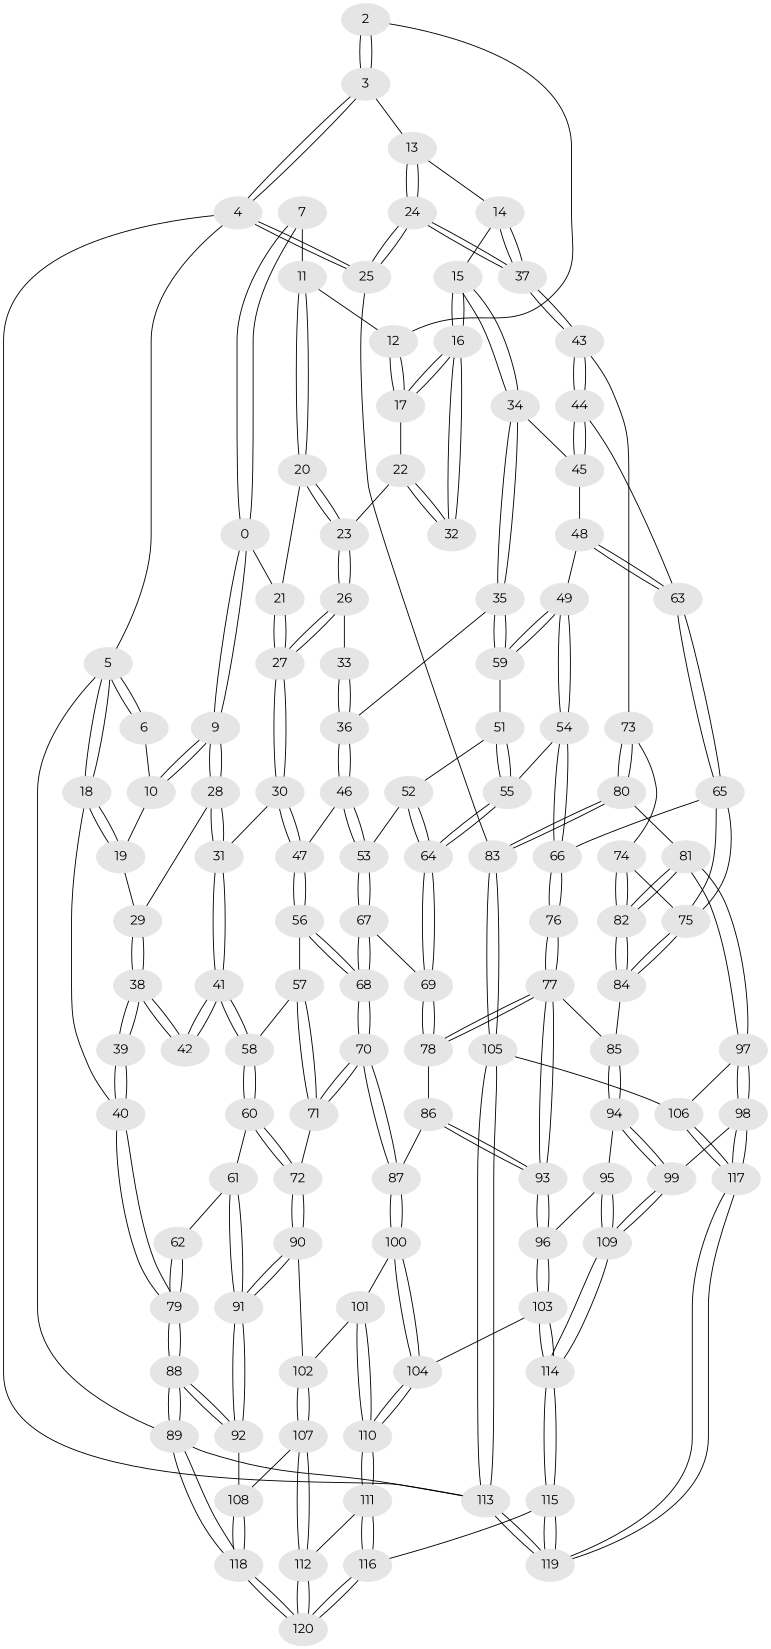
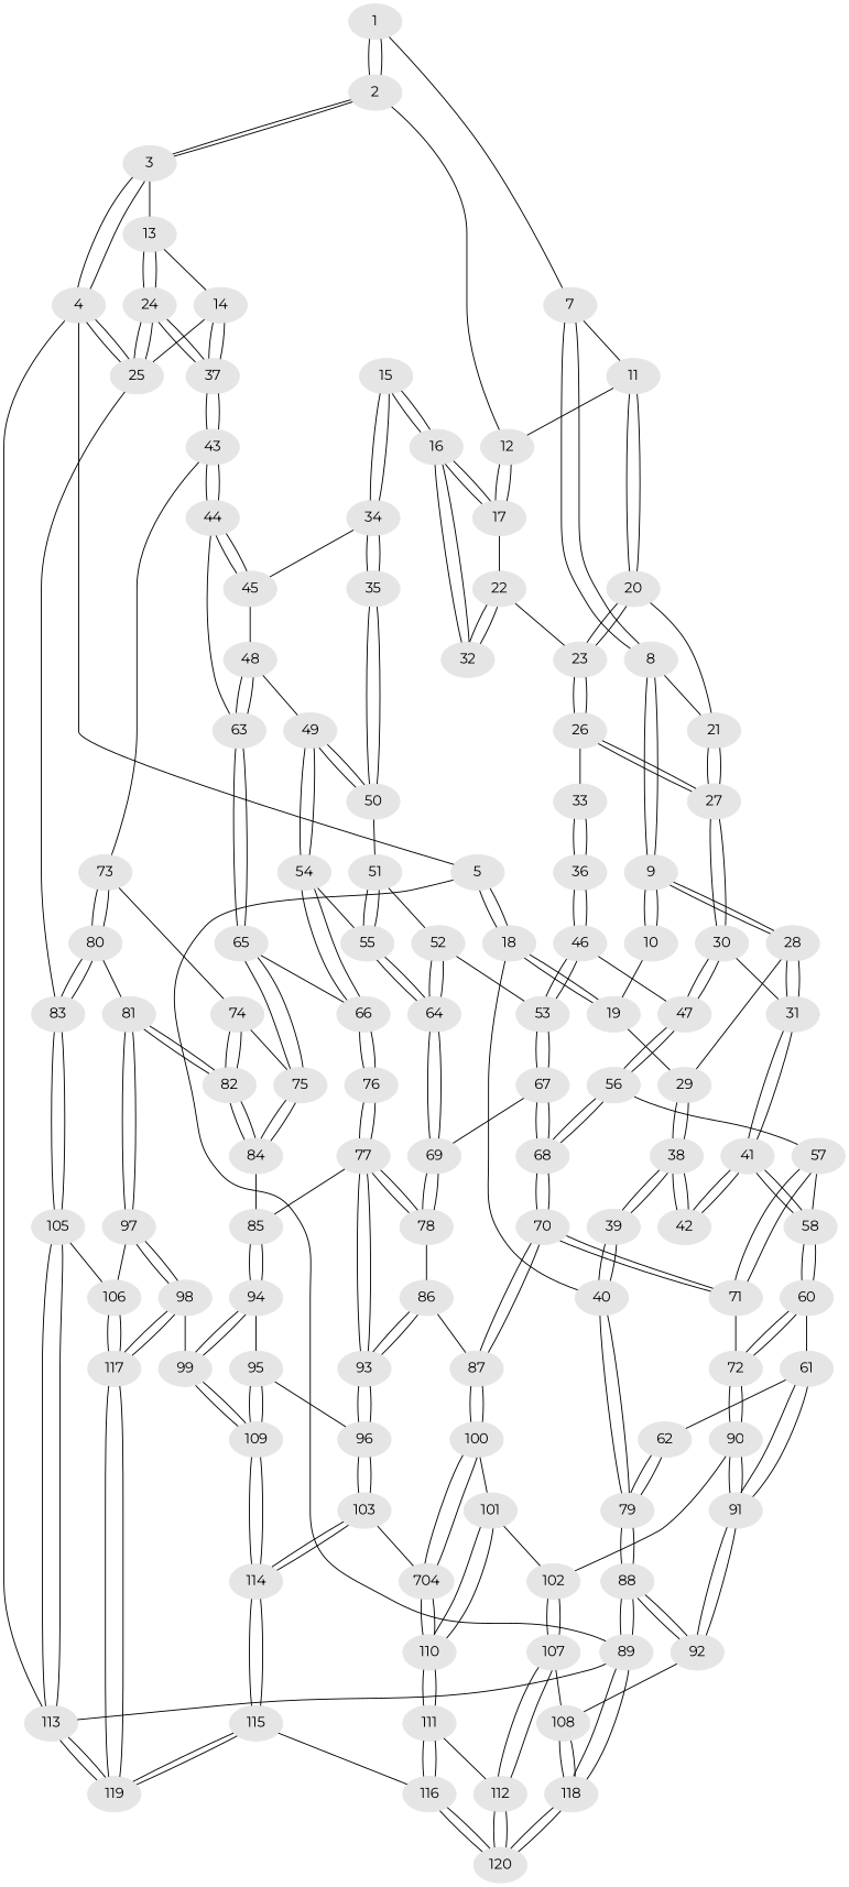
  graph {
    fontname=Montserrat
    node [color=gray90 fontname=Montserrat style=filled]
    edge [fontname=Montserrat]
+   1
    2
    7
    3
    12
-   8 [label=0]
+   8
    11
    4
    13
    17
    5
    25
    113
    14
    24
-   6
    18
    89
    83
    119
    10
    19
    40
    118
    9
    21
    20
    28
    27
    29
    31
    23
    22
    15
    37
    16
    34
    43
    32
    35
    45
    79
    38
    26
    30
    33
    105
    36
    47
    41
    39
    42
    56
    58
    46
-   50 [label=59]
+   50
    48
    51
    53
    44
    73
    88
    60
    63
    74
    80
    65
    49
    67
    57
    68
    54
    55
    66
    52
    64
    69
    76
    71
    70
    72
    61
    62
    91
    90
    92
    75
    78
    84
    77
    87
    86
    100
    102
    82
    81
    85
    93
    94
    96
    97
    98
    106
    95
    99
    101
-   104
+   104 [label=704]
    108
    120
    107
    103
    109
    114
    117
    110
    111
    112
    115
    116
+   1 -- 2
+   1 -- 2
+   1 -- 7
    2 -- 3
    2 -- 3
    2 -- 12
    7 -- 8
    7 -- 8
    7 -- 11
    3 -- 4
    3 -- 4
    3 -- 13
    12 -- 17
    12 -- 17
    8 -- 9
    8 -- 9
    8 -- 21
    11 -- 12
    11 -- 20
    11 -- 20
    4 -- 5
    4 -- 25
    4 -- 25
    4 -- 113
    13 -- 14
    13 -- 24
    13 -- 24
    17 -- 22
-   5 -- 6
-   5 -- 6
    5 -- 18
    5 -- 18
    5 -- 89
    25 -- 83
    113 -- 119
    113 -- 119
-   14 -- 15
+   14 -- 25
    14 -- 37
    14 -- 37
    24 -- 25
    24 -- 25
    24 -- 37
    24 -- 37
-   6 -- 10
    18 -- 19
    18 -- 19
    18 -- 40
    89 -- 113
    89 -- 118
    89 -- 118
    83 -- 105
    83 -- 105
    10 -- 19
    19 -- 29
    40 -- 79
    40 -- 79
    118 -- 120
    118 -- 120
    9 -- 10
    9 -- 10
    9 -- 28
    9 -- 28
    21 -- 27
    21 -- 27
    20 -- 21
    20 -- 23
    20 -- 23
    28 -- 29
    28 -- 31
    28 -- 31
    27 -- 30
    27 -- 30
    29 -- 38
    29 -- 38
    31 -- 41
    31 -- 41
    23 -- 26
    23 -- 26
    22 -- 23
    22 -- 32
    22 -- 32
    15 -- 16
    15 -- 16
    15 -- 34
    15 -- 34
    37 -- 43
    37 -- 43
    16 -- 17
    16 -- 17
    16 -- 32
    16 -- 32
    34 -- 35
    34 -- 35
    34 -- 45
    43 -- 44
    43 -- 44
    43 -- 73
-   35 -- 36
    35 -- 50
    35 -- 50
    45 -- 48
    79 -- 88
    79 -- 88
    38 -- 39
    38 -- 39
    38 -- 42
    38 -- 42
    26 -- 27
    26 -- 27
    26 -- 33
    30 -- 31
    30 -- 47
    30 -- 47
    33 -- 36
    33 -- 36
    105 -- 113
    105 -- 113
    105 -- 106
    36 -- 46
    36 -- 46
    47 -- 56
    47 -- 56
    41 -- 42
    41 -- 42
    41 -- 58
    41 -- 58
    39 -- 40
    39 -- 40
    56 -- 57
    56 -- 68
    56 -- 68
    58 -- 60
    58 -- 60
    46 -- 47
    46 -- 53
    46 -- 53
    50 -- 51
    48 -- 63
    48 -- 63
    48 -- 49
    51 -- 55
    51 -- 55
    51 -- 52
    53 -- 67
    53 -- 67
    44 -- 45
    44 -- 45
    44 -- 63
    73 -- 74
    73 -- 80
    73 -- 80
    88 -- 89
    88 -- 89
    88 -- 92
    88 -- 92
    60 -- 72
    60 -- 72
    60 -- 61
    63 -- 65
    63 -- 65
    74 -- 75
    74 -- 82
    74 -- 82
    80 -- 83
    80 -- 83
    80 -- 81
    65 -- 66
    65 -- 75
    65 -- 75
    49 -- 50
    49 -- 50
    49 -- 54
    49 -- 54
    67 -- 68
    67 -- 68
    67 -- 69
    57 -- 58
    57 -- 71
    57 -- 71
    68 -- 70
    68 -- 70
    54 -- 55
    54 -- 66
    54 -- 66
    55 -- 64
    55 -- 64
    66 -- 76
    66 -- 76
    52 -- 53
    52 -- 64
    52 -- 64
    64 -- 69
    64 -- 69
    69 -- 78
    69 -- 78
    76 -- 77
    76 -- 77
    71 -- 72
    70 -- 71
    70 -- 71
    70 -- 87
    70 -- 87
    72 -- 90
    72 -- 90
    61 -- 62
    61 -- 91
    61 -- 91
    62 -- 79
    62 -- 79
    91 -- 92
    91 -- 92
    90 -- 91
    90 -- 91
    90 -- 102
    92 -- 108
    75 -- 84
    75 -- 84
    78 -- 86
    84 -- 85
    77 -- 78
    77 -- 78
    77 -- 85
    77 -- 93
    77 -- 93
    87 -- 100
    87 -- 100
    86 -- 87
    86 -- 93
    86 -- 93
    100 -- 101
    100 -- 104
    100 -- 104
    102 -- 107
    102 -- 107
    82 -- 84
    82 -- 84
    81 -- 82
    81 -- 82
    81 -- 97
    81 -- 97
    85 -- 94
    85 -- 94
    93 -- 96
    93 -- 96
    94 -- 95
    94 -- 99
    94 -- 99
    96 -- 103
    96 -- 103
    97 -- 98
    97 -- 98
    97 -- 106
    98 -- 99
    98 -- 117
    98 -- 117
    106 -- 117
    106 -- 117
    95 -- 96
    95 -- 109
    95 -- 109
    99 -- 109
    99 -- 109
    101 -- 102
    101 -- 110
    101 -- 110
    104 -- 110
    104 -- 110
    108 -- 118
    108 -- 118
    107 -- 108
    107 -- 112
    107 -- 112
    103 -- 104
    103 -- 114
    103 -- 114
    109 -- 114
    109 -- 114
    114 -- 115
    114 -- 115
    117 -- 119
    117 -- 119
    110 -- 111
    110 -- 111
    111 -- 112
    111 -- 116
    111 -- 116
    112 -- 120
    112 -- 120
    115 -- 119
    115 -- 119
    115 -- 116
    116 -- 120
    116 -- 120
  }
